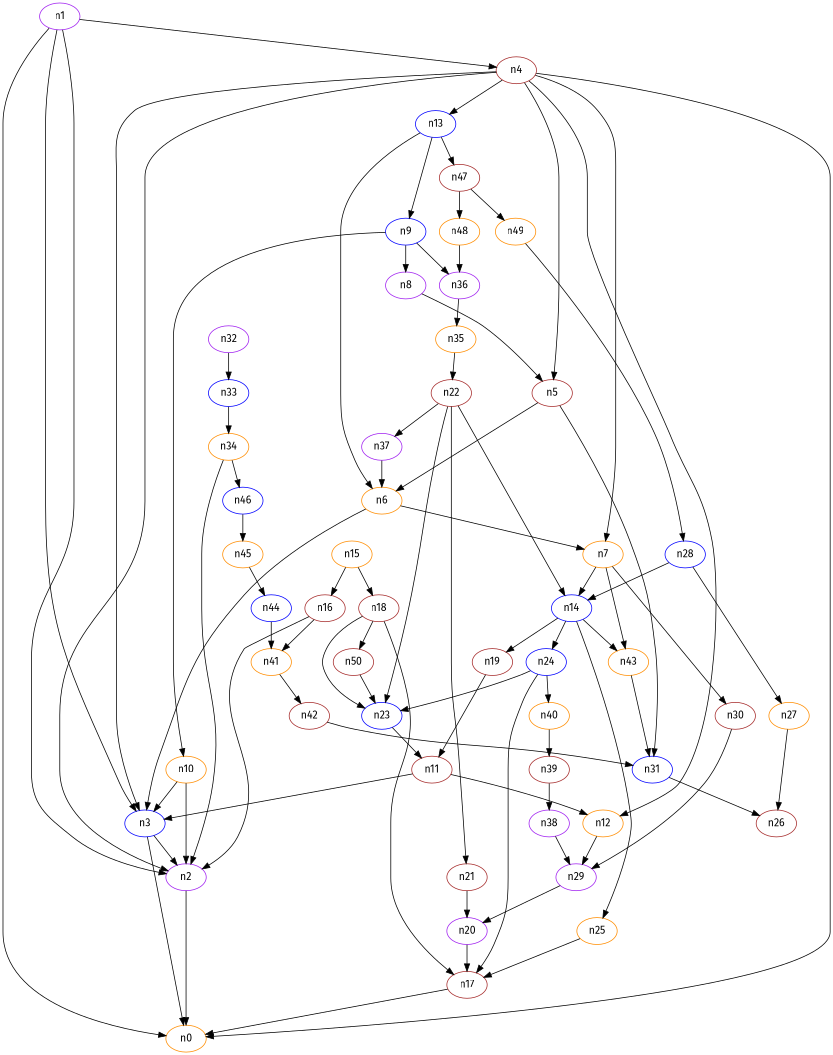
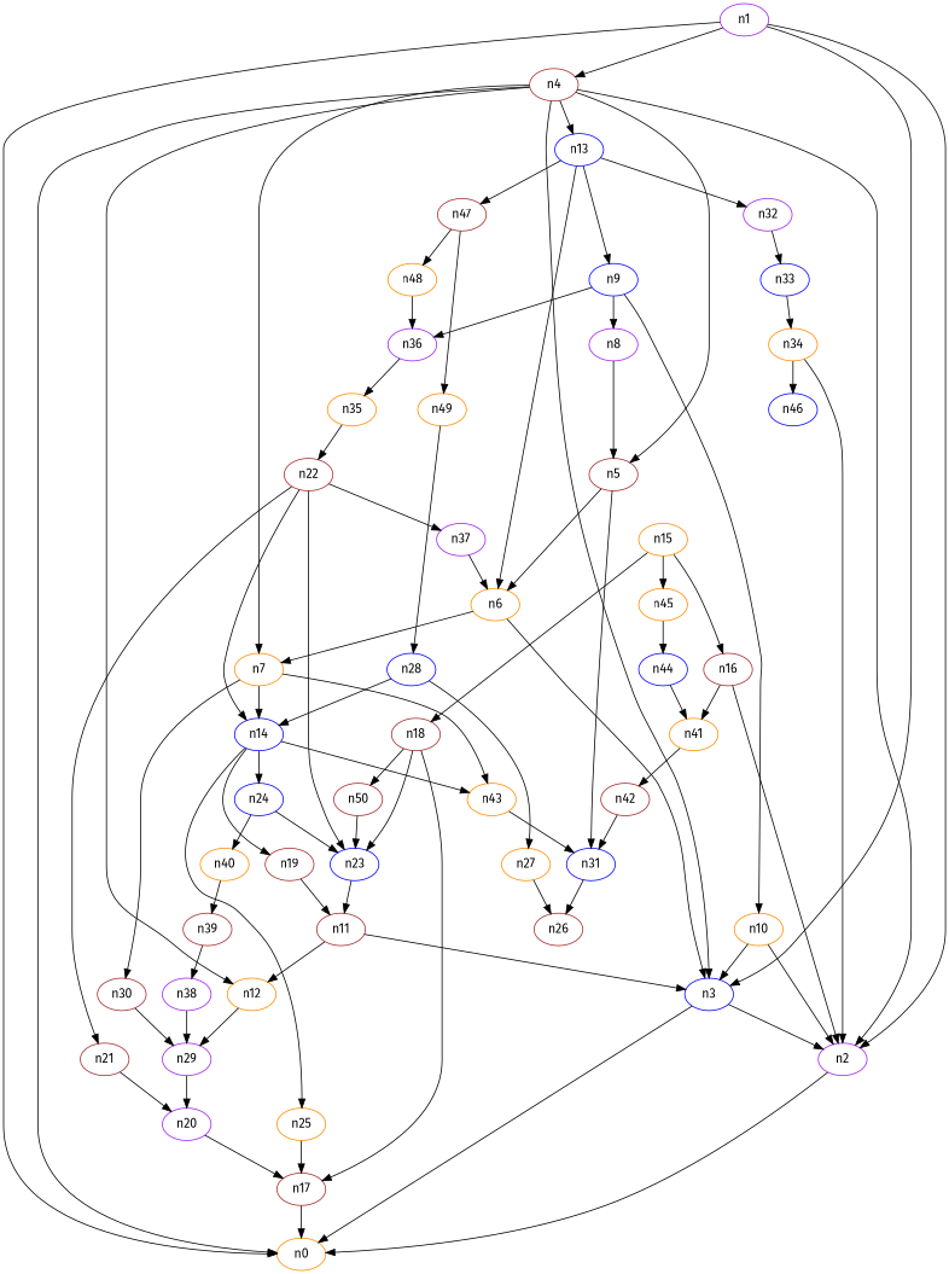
  digraph {
    fontname="Fira Sans"
    node [color=darkorange fontname="Fira Sans"]
    edge [fontname="Fira Sans"]
    n1 [color=purple]
    n0
    n2 [color=purple]
    n3 [color=blue]
    n4 [color=brown]
    n5 [color=brown]
    n7
    n12
    n13 [color=blue]
    n6
    n31 [color=blue]
    n14 [color=blue]
    n30 [color=brown]
    n43
    n29 [color=purple]
    n9 [color=blue]
    n32 [color=purple]
    n47 [color=brown]
    n26 [color=brown]
    n19 [color=brown]
    n24 [color=blue]
    n25
    n20 [color=purple]
    n8 [color=purple]
    n10
    n36 [color=purple]
    n33 [color=blue]
    n48
    n49
    n16 [color=brown]
    n15
    n18 [color=brown]
    n11 [color=brown]
    n17 [color=brown]
    n23 [color=blue]
    n40
    n35
    n22 [color=brown]
    n34
    n28 [color=blue]
    n41
    n50 [color=brown]
    n39 [color=brown]
    n42 [color=brown]
    n21 [color=brown]
    n37 [color=purple]
    n38 [color=purple]
    n27
    n46 [color=blue]
    n45
    n44 [color=blue]
    n1 -> n0
    n1 -> n2
    n1 -> n3
    n1 -> n4
    n2 -> n0
    n3 -> n0
    n3 -> n2
    n4 -> n0
    n4 -> n2
    n4 -> n3
    n4 -> n5
    n4 -> n7
    n4 -> n12
    n4 -> n13
    n5 -> n6
    n5 -> n31
    n7 -> n14
    n7 -> n30
    n7 -> n43
    n12 -> n29
    n13 -> n6
    n13 -> n9
+   n13 -> n32
    n13 -> n47
    n6 -> n3
    n6 -> n7
    n31 -> n26
    n14 -> n43
    n14 -> n19
    n14 -> n24
    n14 -> n25
    n30 -> n29
    n43 -> n31
    n29 -> n20
    n9 -> n8
    n9 -> n10
    n9 -> n36
    n32 -> n33
    n47 -> n48
    n47 -> n49
    n19 -> n11
-   n24 -> n17
    n24 -> n23
    n24 -> n40
    n25 -> n17
    n20 -> n17
    n8 -> n5
    n10 -> n2
    n10 -> n3
    n36 -> n35
    n33 -> n34
    n48 -> n36
    n49 -> n28
    n16 -> n2
    n16 -> n41
    n15 -> n16
    n15 -> n18
    n18 -> n17
    n18 -> n23
    n18 -> n50
    n11 -> n3
    n11 -> n12
    n17 -> n0
    n23 -> n11
    n40 -> n39
    n35 -> n22
    n22 -> n14
    n22 -> n23
    n22 -> n21
    n22 -> n37
    n34 -> n2
    n34 -> n46
    n28 -> n14
    n28 -> n27
    n41 -> n42
    n50 -> n23
    n39 -> n38
    n42 -> n31
    n21 -> n20
    n37 -> n6
    n38 -> n29
    n27 -> n26
-   n46 -> n45
+   n15 -> n45
    n45 -> n44
    n44 -> n41
  }
